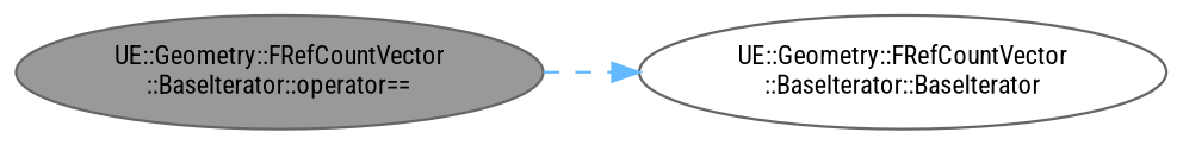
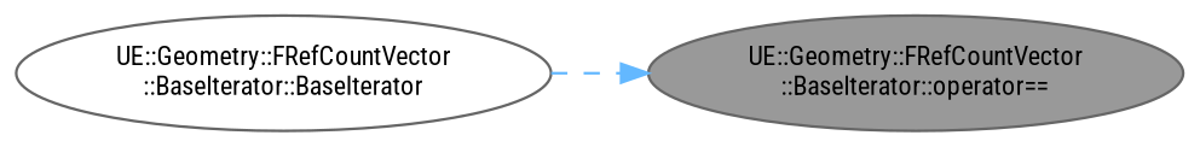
  digraph {
    rankdir=LR
    fontname="Roboto Condensed"
    node [fontname="Roboto Condensed" fontsize=10 shape=ellipse style=filled]
    n1 [color=gray40 fillcolor=grey60 fontcolor=black height=0.2 label="UE::Geometry::FRefCountVector\l::BaseIterator::operator==" width=0.4]
    n2 [color=grey40 fillcolor=white height=0.2 label="UE::Geometry::FRefCountVector\l::BaseIterator::BaseIterator" width=0.4]
-   n1 -> n2 [color=steelblue1 fontname="Roboto Condensed" fontsize=10 labelfontname=Helvetica labelfontsize=10 style=dashed arrowhead=normal]
+   n2 -> n1 [color=steelblue1 fontname="Roboto Condensed" fontsize=10 labelfontname=Helvetica labelfontsize=10 style=dashed arrowhead=normal]
  }
